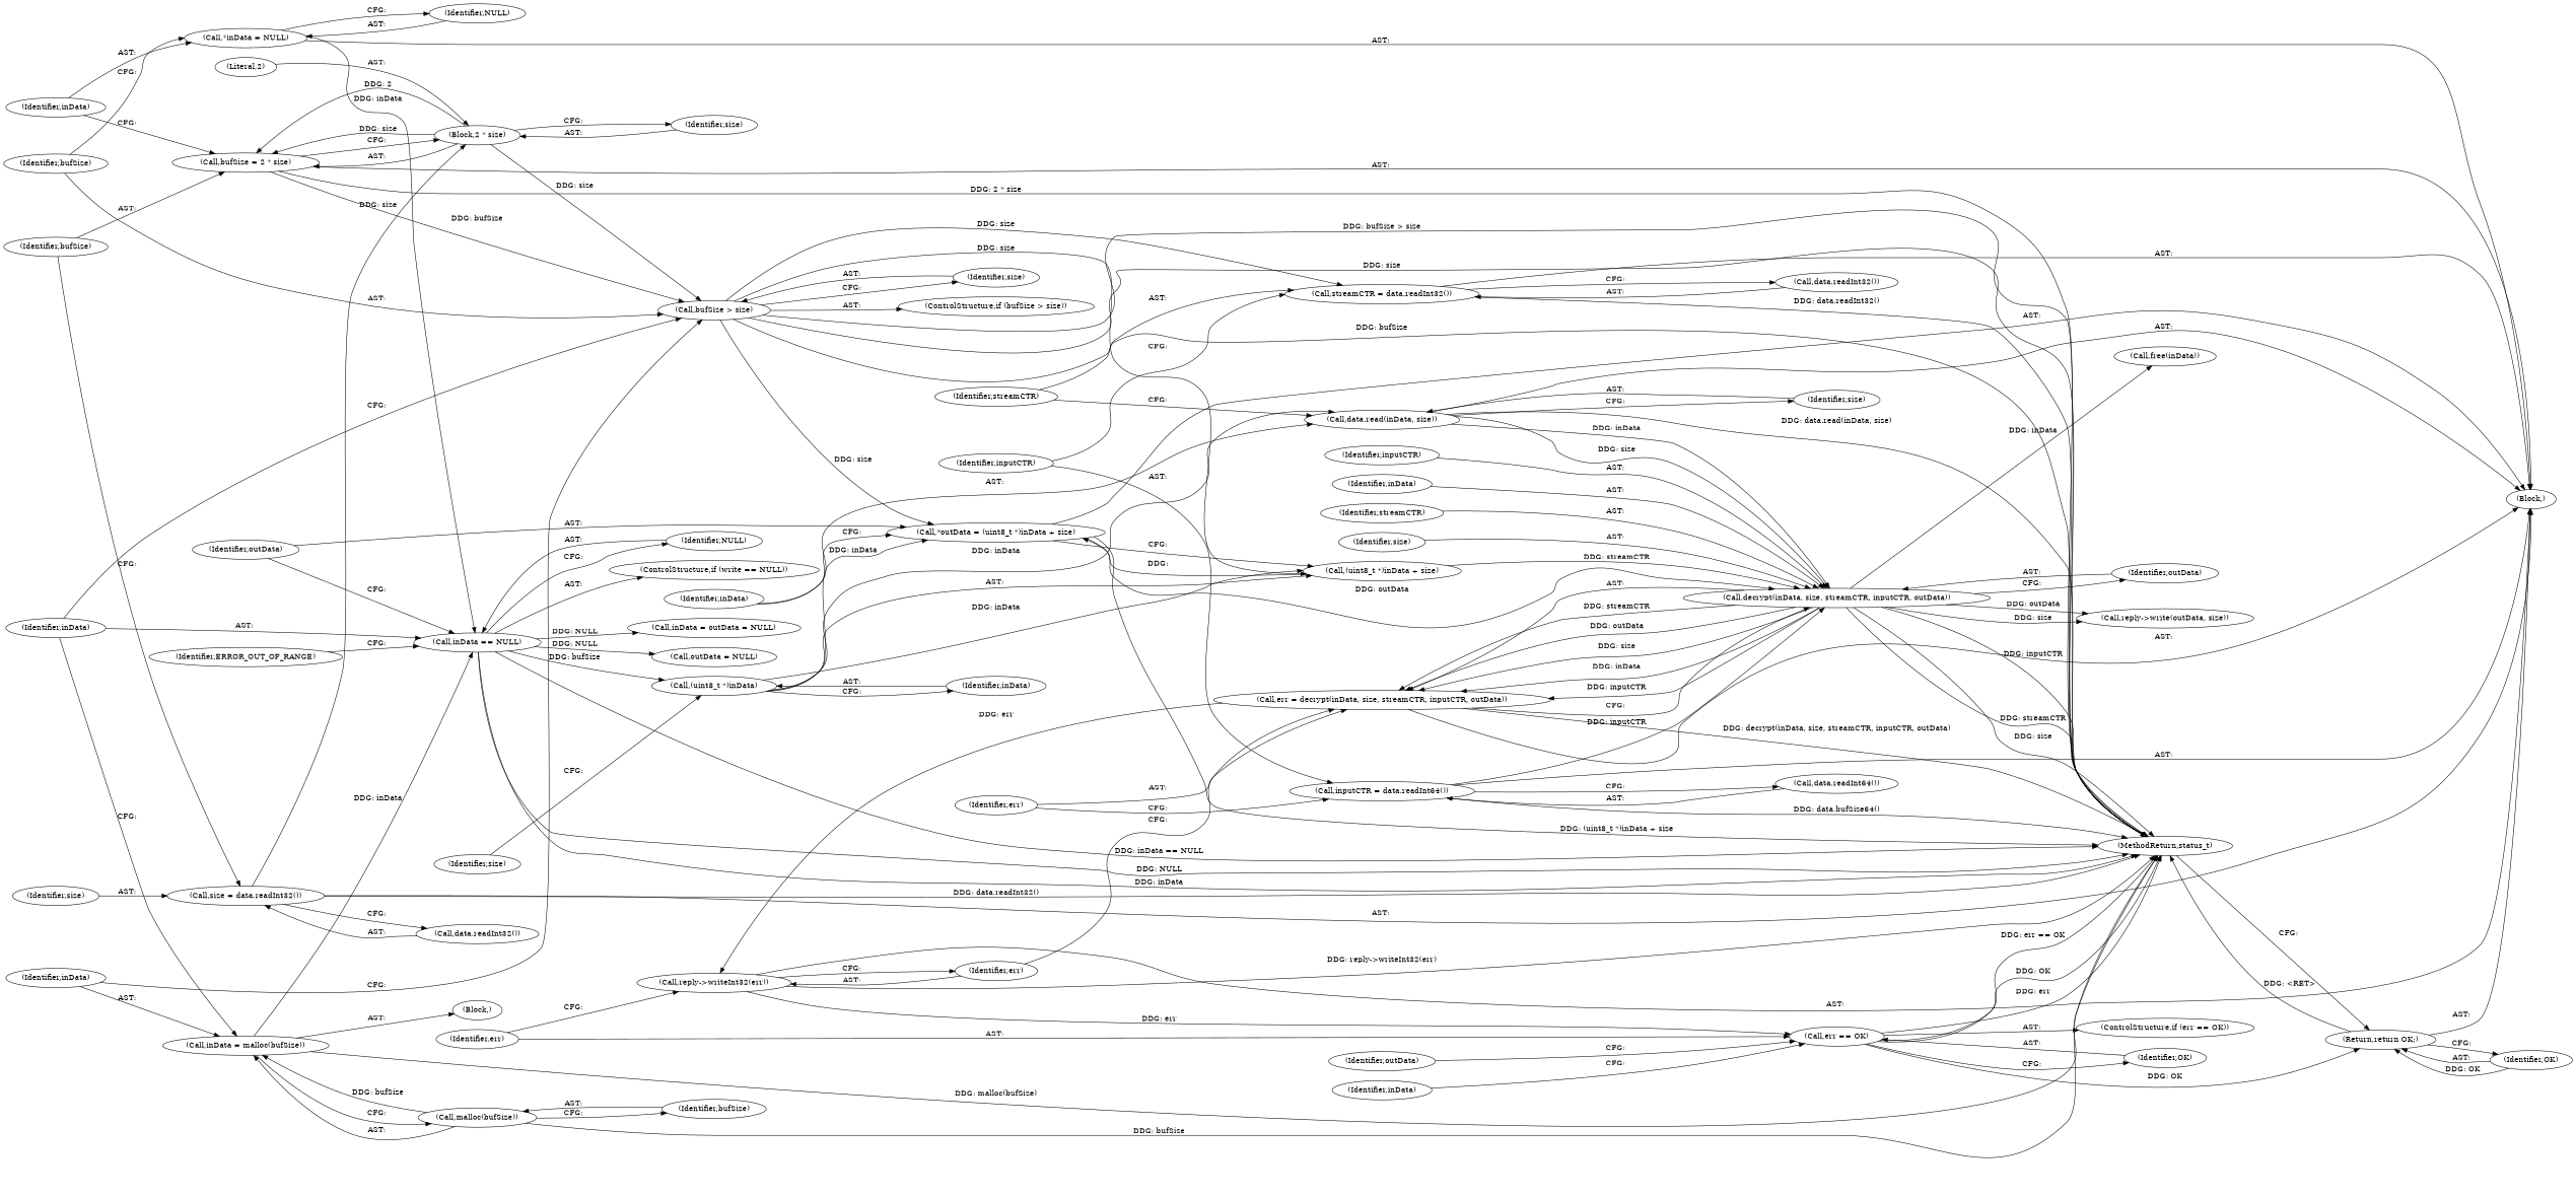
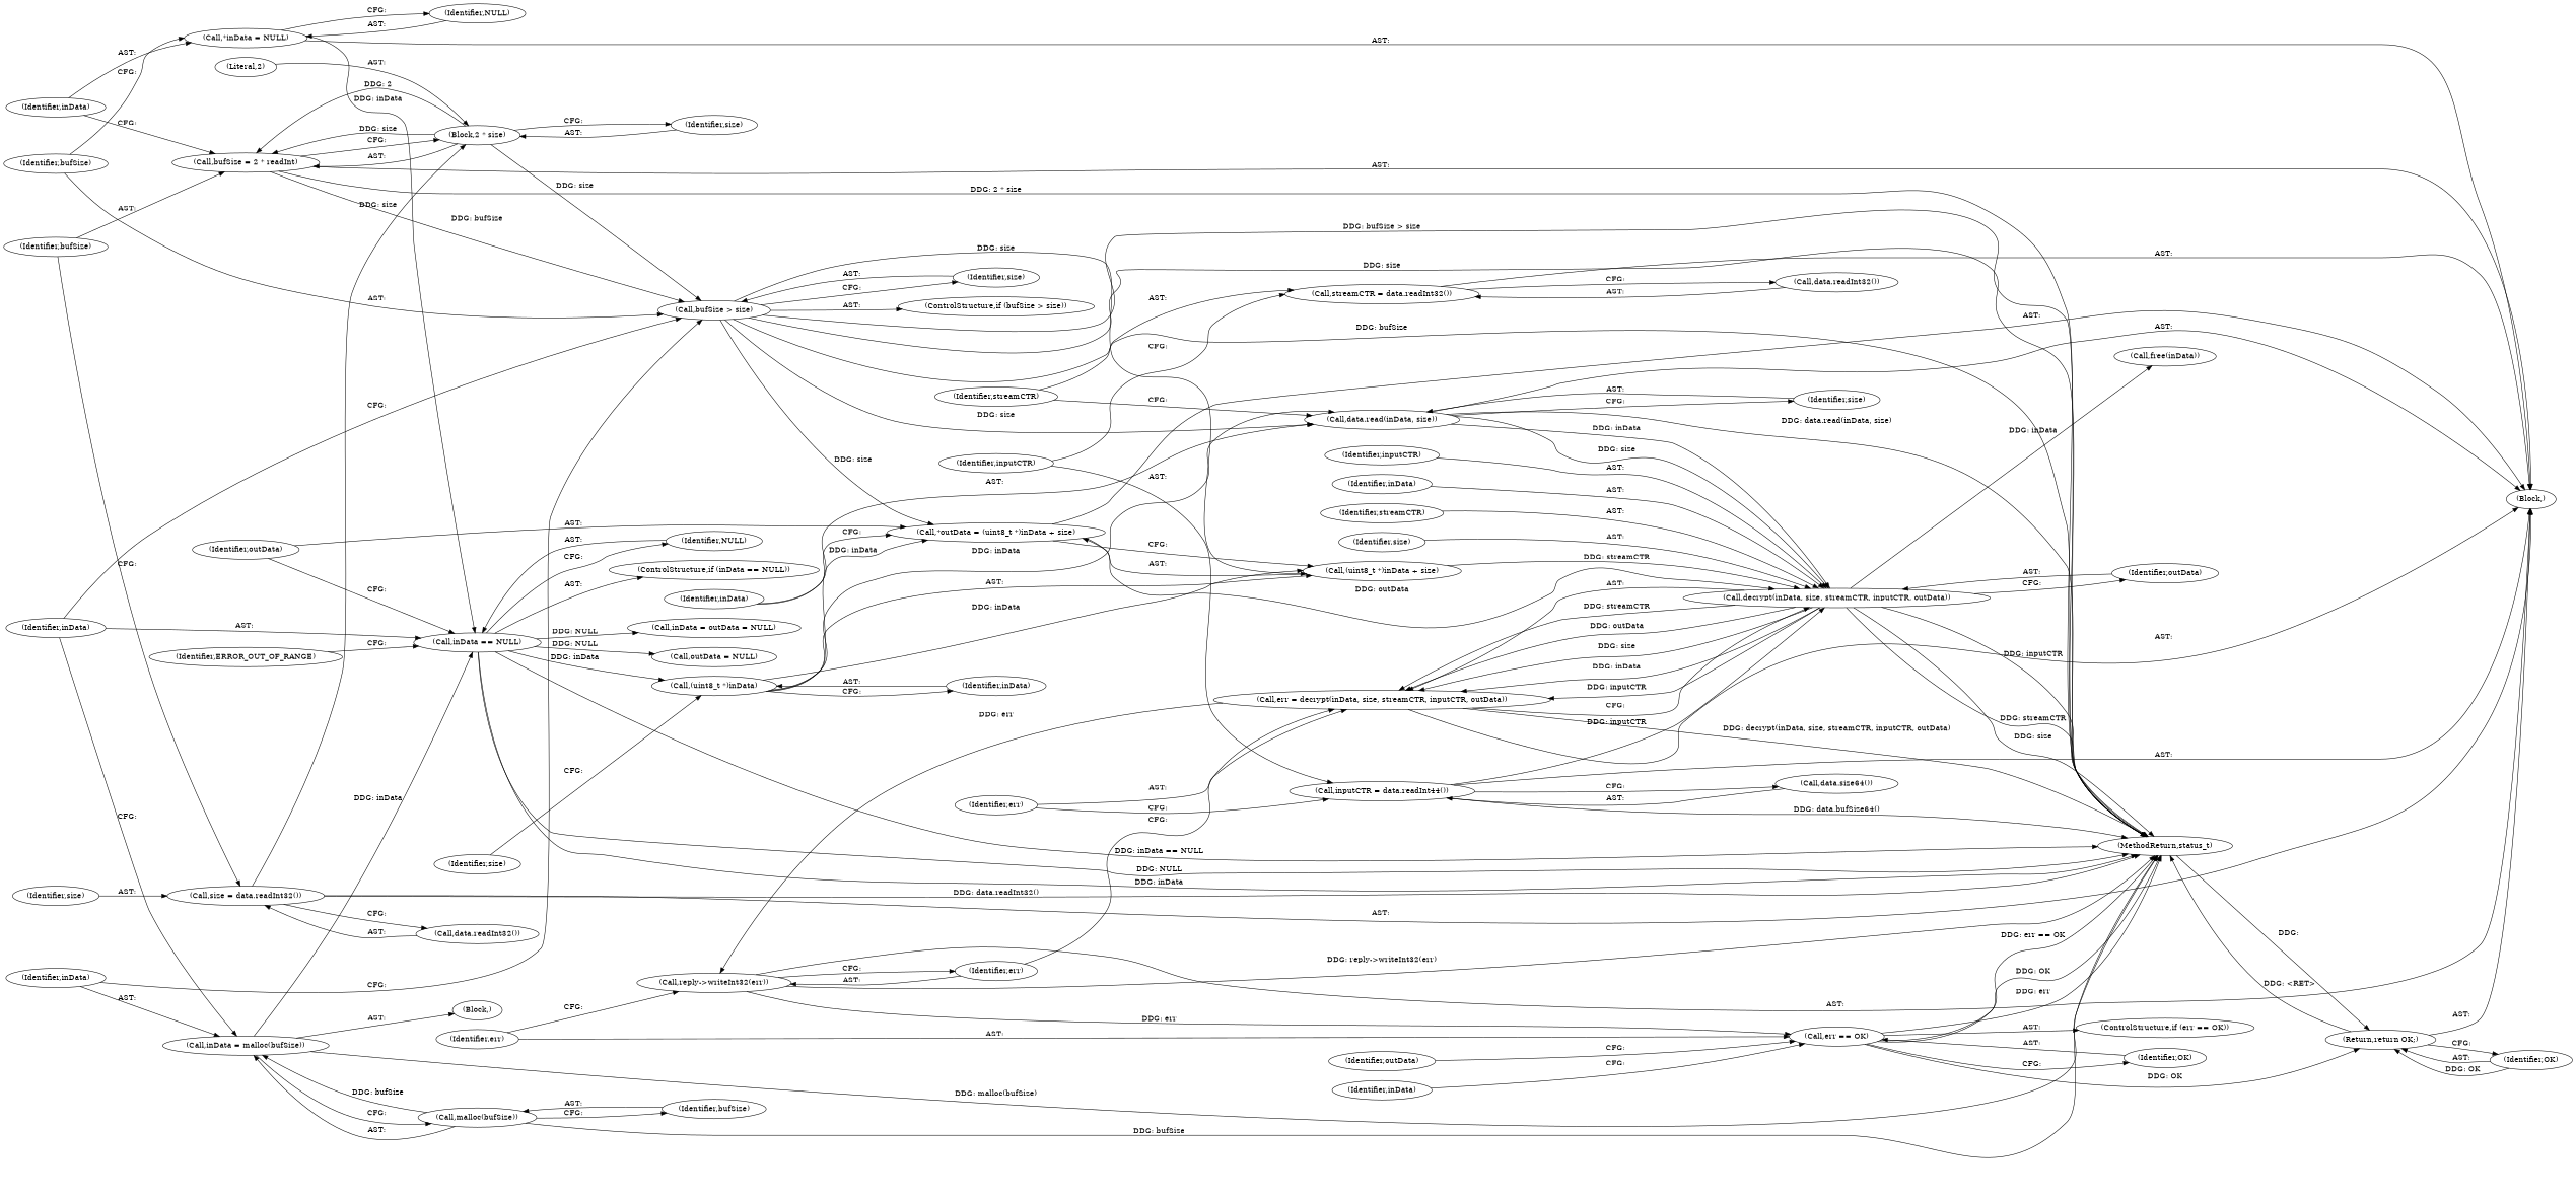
  digraph {
    rankdir=LR
    n1 [label="(Call,reply->writeInt32(err))"]
    n2 [label="(Call,err == OK)"]
    n3 [label="(Identifier,err)"]
    n4 [label="(MethodReturn,status_t)"]
    n5 [label="(Block,)"]
    n6 [label="(Return,return OK;)"]
    n7 [label="(ControlStructure,if (err == OK))"]
    n8 [label="(Identifier,OK)"]
    n9 [label="(Call,err = decrypt(inData, size, streamCTR, inputCTR, outData))"]
    n10 [label="(Call,decrypt(inData, size, streamCTR, inputCTR, outData))"]
    n11 [label="(Identifier,outData)"]
-   n12 [label="(Call,reply->write(outData, size))"]
    n13 [label="(Call,free(inData))"]
    n14 [label="(Call,data.read(inData, size))"]
    n15 [label="(Identifier,size)"]
    n16 [label="(Call,(uint8_t *)inData)"]
    n17 [label="(Call,*outData = (uint8_t *)inData + size)"]
    n18 [label="(Call,(uint8_t *)inData + size)"]
    n19 [label="(Identifier,inData)"]
    n20 [label="(Call,inData == NULL)"]
    n21 [label="(Call,outData = NULL)"]
    n22 [label="(Identifier,NULL)"]
-   n23 [label="(ControlStructure,if (write == NULL))"]
+   n23 [label="(ControlStructure,if (inData == NULL))"]
    n24 [label="(Call,inData = outData = NULL)"]
    n25 [label="(Call,*inData = NULL)"]
    n26 [label="(Identifier,NULL)"]
    n27 [label="(Call,inData = malloc(bufSize))"]
    n28 [label="(Call,malloc(bufSize))"]
    n29 [label="(Block,)"]
    n30 [label="(Identifier,bufSize)"]
    n31 [label="(Call,bufSize > size)"]
    n32 [label="(ControlStructure,if (bufSize > size))"]
    n33 [label="(Identifier,size)"]
-   n34 [label="(Call,bufSize = 2 * size)"]
+   n34 [label="(Call,bufSize = 2 * readInt)"]
    n35 [label="(Block,2 * size)"]
    n36 [label="(Identifier,size)"]
    n37 [label="(Call,size = data.readInt32())"]
    n38 [label="(Call,data.readInt32())"]
    n39 [label="(Call,streamCTR = data.readInt32())"]
    n40 [label="(Call,data.readInt32())"]
-   n41 [label="(Call,inputCTR = data.readInt64())"]
-   n42 [label="(Call,data.readInt64())"]
+   n41 [label="(Call,inputCTR = data.readInt44())"]
+   n42 [label="(Call,data.size64())"]
    n43 [label="(Identifier,OK)"]
    n44 [label="(Identifier,inData)"]
    n45 [label="(Identifier,size)"]
    n46 [label="(Literal,2)"]
    n47 [label="(Identifier,size)"]
    n48 [label="(Identifier,err)"]
    n49 [label="(Identifier,err)"]
    n50 [label="(Identifier,inputCTR)"]
    n51 [label="(Identifier,inData)"]
    n52 [label="(Identifier,size)"]
    n53 [label="(Identifier,inData)"]
    n54 [label="(Identifier,inData)"]
    n55 [label="(Identifier,ERROR_OUT_OF_RANGE)"]
    n56 [label="(Identifier,streamCTR)"]
    n57 [label="(Identifier,bufSize)"]
    n58 [label="(Identifier,inData)"]
    n59 [label="(Identifier,outData)"]
    n60 [label="(Identifier,inData)"]
    n61 [label="(Identifier,streamCTR)"]
    n62 [label="(Identifier,inputCTR)"]
    n63 [label="(Identifier,bufSize)"]
    n64 [label="(Identifier,outData)"]
    n1 -> n2 [label="DDG: err"]
    n1 -> n3 [label="CFG: "]
    n1 -> n4 [label="DDG: reply->writeInt32(err)"]
    n1 -> n5 [label="AST: "]
    n2 -> n4 [label="DDG: err == OK"]
    n2 -> n4 [label="DDG: OK"]
    n2 -> n4 [label="DDG: err"]
    n2 -> n6 [label="DDG: OK"]
    n2 -> n7 [label="AST: "]
    n2 -> n8 [label="CFG: "]
    n3 -> n1 [label="AST: "]
    n3 -> n9 [label="CFG: "]
-   n4 -> n6 [label="CFG: "]
+   n4 -> n6 [label="DDG: "]
    n6 -> n4 [label="DDG: <RET>"]
    n6 -> n5 [label="AST: "]
    n6 -> n43 [label="CFG: "]
    n8 -> n2 [label="AST: "]
    n9 -> n1 [label="DDG: err"]
    n9 -> n4 [label="DDG: decrypt(inData, size, streamCTR, inputCTR, outData)"]
    n9 -> n5 [label="AST: "]
    n9 -> n10 [label="CFG: "]
    n10 -> n4 [label="DDG: size"]
    n10 -> n4 [label="DDG: inputCTR"]
    n10 -> n4 [label="DDG: streamCTR"]
    n10 -> n9 [label="AST: "]
    n10 -> n9 [label="DDG: streamCTR"]
    n10 -> n9 [label="DDG: outData"]
    n10 -> n9 [label="DDG: size"]
    n10 -> n9 [label="DDG: inData"]
    n10 -> n9 [label="DDG: inputCTR"]
    n10 -> n11 [label="CFG: "]
-   n10 -> n12 [label="DDG: outData"]
-   n10 -> n12 [label="DDG: size"]
    n10 -> n13 [label="DDG: inData"]
    n11 -> n10 [label="AST: "]
    n14 -> n4 [label="DDG: data.read(inData, size)"]
    n14 -> n5 [label="AST: "]
    n14 -> n10 [label="DDG: inData"]
    n14 -> n10 [label="DDG: size"]
    n14 -> n15 [label="CFG: "]
    n15 -> n14 [label="AST: "]
    n16 -> n14 [label="DDG: inData"]
    n16 -> n17 [label="DDG: inData"]
    n16 -> n18 [label="AST: "]
    n16 -> n18 [label="DDG: inData"]
    n16 -> n19 [label="CFG: "]
-   n17 -> n4 [label="DDG: (uint8_t *)inData + size"]
    n17 -> n5 [label="AST: "]
    n17 -> n10 [label="DDG: outData"]
    n17 -> n18 [label="CFG: "]
    n18 -> n10 [label="DDG: streamCTR"]
-   n18 -> n17 [label="DDG: "]
+   n18 -> n17 [label="AST: "]
    n19 -> n16 [label="AST: "]
    n20 -> n4 [label="DDG: NULL"]
    n20 -> n4 [label="DDG: inData"]
    n20 -> n4 [label="DDG: inData == NULL"]
-   n20 -> n16 [label="DDG: bufSize"]
+   n20 -> n16 [label="DDG: inData"]
    n20 -> n21 [label="DDG: NULL"]
    n20 -> n22 [label="CFG: "]
    n20 -> n23 [label="AST: "]
    n20 -> n24 [label="DDG: NULL"]
    n22 -> n20 [label="AST: "]
    n25 -> n5 [label="AST: "]
    n25 -> n20 [label="DDG: inData"]
    n25 -> n26 [label="CFG: "]
    n26 -> n25 [label="AST: "]
    n27 -> n4 [label="DDG: malloc(bufSize)"]
    n27 -> n20 [label="DDG: inData"]
    n27 -> n28 [label="CFG: "]
    n27 -> n29 [label="AST: "]
    n28 -> n4 [label="DDG: bufSize"]
    n28 -> n27 [label="AST: "]
    n28 -> n27 [label="DDG: bufSize"]
    n28 -> n30 [label="CFG: "]
    n30 -> n28 [label="AST: "]
    n31 -> n4 [label="DDG: bufSize > size"]
    n31 -> n4 [label="DDG: size"]
    n31 -> n4 [label="DDG: bufSize"]
-   n31 -> n39 [label="DDG: size"]
+   n31 -> n14 [label="DDG: size"]
    n31 -> n17 [label="DDG: size"]
    n31 -> n18 [label="DDG: size"]
    n31 -> n32 [label="AST: "]
    n31 -> n33 [label="CFG: "]
    n33 -> n31 [label="AST: "]
    n34 -> n4 [label="DDG: 2 * size"]
    n34 -> n5 [label="AST: "]
    n34 -> n31 [label="DDG: bufSize"]
    n34 -> n35 [label="CFG: "]
    n35 -> n31 [label="DDG: size"]
    n35 -> n34 [label="AST: "]
    n35 -> n34 [label="DDG: 2"]
    n35 -> n34 [label="DDG: size"]
    n35 -> n36 [label="CFG: "]
    n36 -> n35 [label="AST: "]
    n37 -> n4 [label="DDG: data.readInt32()"]
    n37 -> n5 [label="AST: "]
    n37 -> n35 [label="DDG: size"]
    n37 -> n38 [label="CFG: "]
    n38 -> n37 [label="AST: "]
-   n39 -> n4 [label="DDG: data.readInt32()"]
    n39 -> n5 [label="AST: "]
    n39 -> n40 [label="CFG: "]
    n40 -> n39 [label="AST: "]
    n41 -> n4 [label="DDG: data.bufSize64()"]
    n41 -> n5 [label="AST: "]
    n41 -> n10 [label="DDG: inputCTR"]
    n41 -> n42 [label="CFG: "]
    n42 -> n41 [label="AST: "]
    n43 -> n6 [label="AST: "]
    n43 -> n6 [label="DDG: OK"]
    n44 -> n20 [label="AST: "]
    n44 -> n27 [label="CFG: "]
    n44 -> n31 [label="CFG: "]
    n45 -> n16 [label="CFG: "]
    n46 -> n35 [label="AST: "]
    n47 -> n10 [label="AST: "]
    n48 -> n1 [label="CFG: "]
    n48 -> n2 [label="AST: "]
    n49 -> n9 [label="AST: "]
    n49 -> n41 [label="CFG: "]
    n50 -> n10 [label="AST: "]
    n51 -> n27 [label="AST: "]
    n51 -> n31 [label="CFG: "]
    n52 -> n37 [label="AST: "]
    n53 -> n10 [label="AST: "]
    n54 -> n25 [label="AST: "]
    n54 -> n34 [label="CFG: "]
    n55 -> n20 [label="CFG: "]
    n56 -> n10 [label="AST: "]
    n57 -> n34 [label="AST: "]
    n57 -> n37 [label="CFG: "]
    n58 -> n2 [label="CFG: "]
    n59 -> n17 [label="AST: "]
    n59 -> n20 [label="CFG: "]
    n60 -> n14 [label="AST: "]
    n60 -> n17 [label="CFG: "]
    n61 -> n14 [label="CFG: "]
    n61 -> n39 [label="AST: "]
    n62 -> n39 [label="CFG: "]
    n62 -> n41 [label="AST: "]
    n63 -> n25 [label="CFG: "]
    n63 -> n31 [label="AST: "]
    n64 -> n2 [label="CFG: "]
  }
